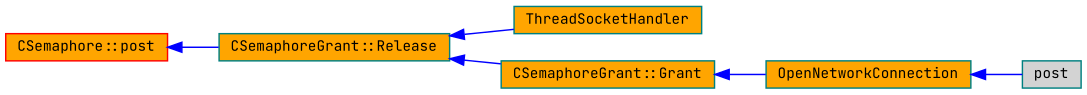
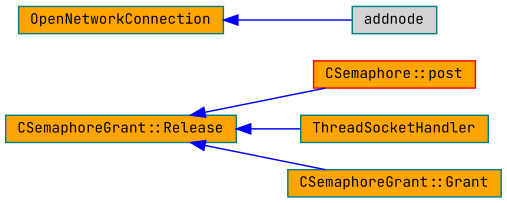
  digraph {
    fontname="JetBrains Mono"
    rankdir=LR
    node [color=teal fillcolor=orange fontname="JetBrains Mono" fontsize=10 shape=record style=filled]
    edge [color=blue dir=back fontname="JetBrains Mono" fontsize=10 labelfontname=Helvetica labelfontsize=10 style=solid]
    n1 [color=red fontcolor=black height=0.2 label="CSemaphore::post" width=0.4]
    n2 [height=0.2 label="CSemaphoreGrant::Release" width=0.4]
    n3 [height=0.2 label=ThreadSocketHandler width=0.4]
    n4 [height=0.2 label="CSemaphoreGrant::Grant" width=0.4]
    n5 [height=0.2 label=OpenNetworkConnection width=0.4]
-   n6 [fillcolor=lightgrey height=0.2 label=post width=0.4]
-   n1 -> n2
+   n6 [fillcolor=lightgrey height=0.2 label=addnode width=0.4]
+   n2 -> n1
    n2 -> n3
    n2 -> n4
-   n4 -> n5
    n5 -> n6
  }
